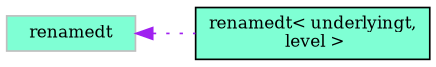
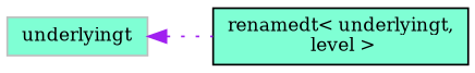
  digraph {
    rankdir=LR
    fontname="DejaVu Serif"
    node [fontname="DejaVu Serif" fontsize=10 shape=record style=filled fillcolor=aquamarine]
-   n1 [color=grey75 height=0.2 label=renamedt width=0.4]
+   n1 [color=grey75 height=0.2 label=underlyingt width=0.4]
    n2 [color=black height=0.2 label="renamedt\< underlyingt,\l level \>" width=0.4]
    n1 -> n2 [color=purple dir=back fontname="DejaVu Serif" fontsize=10 labelfontname=Helvetica labelfontsize=10 style=dotted]
  }
